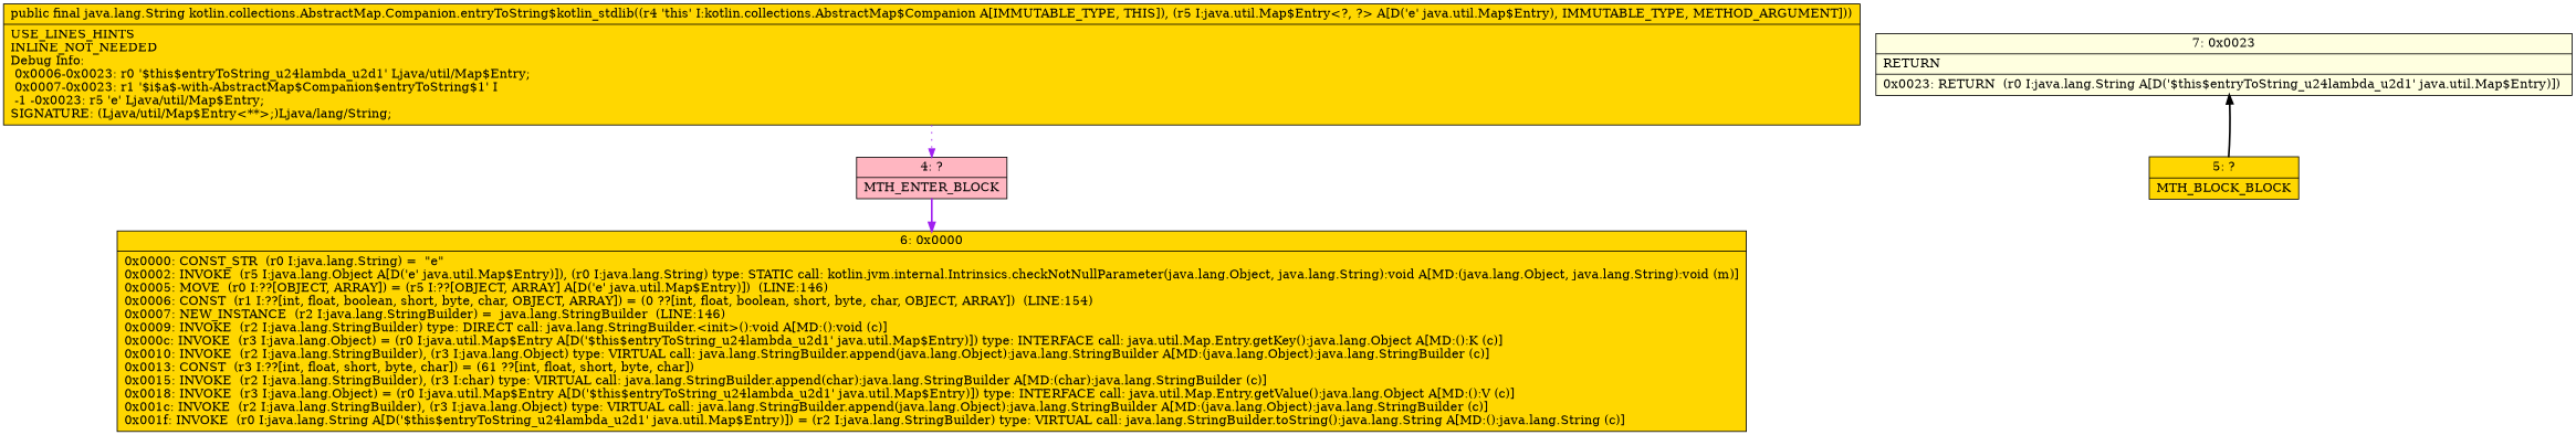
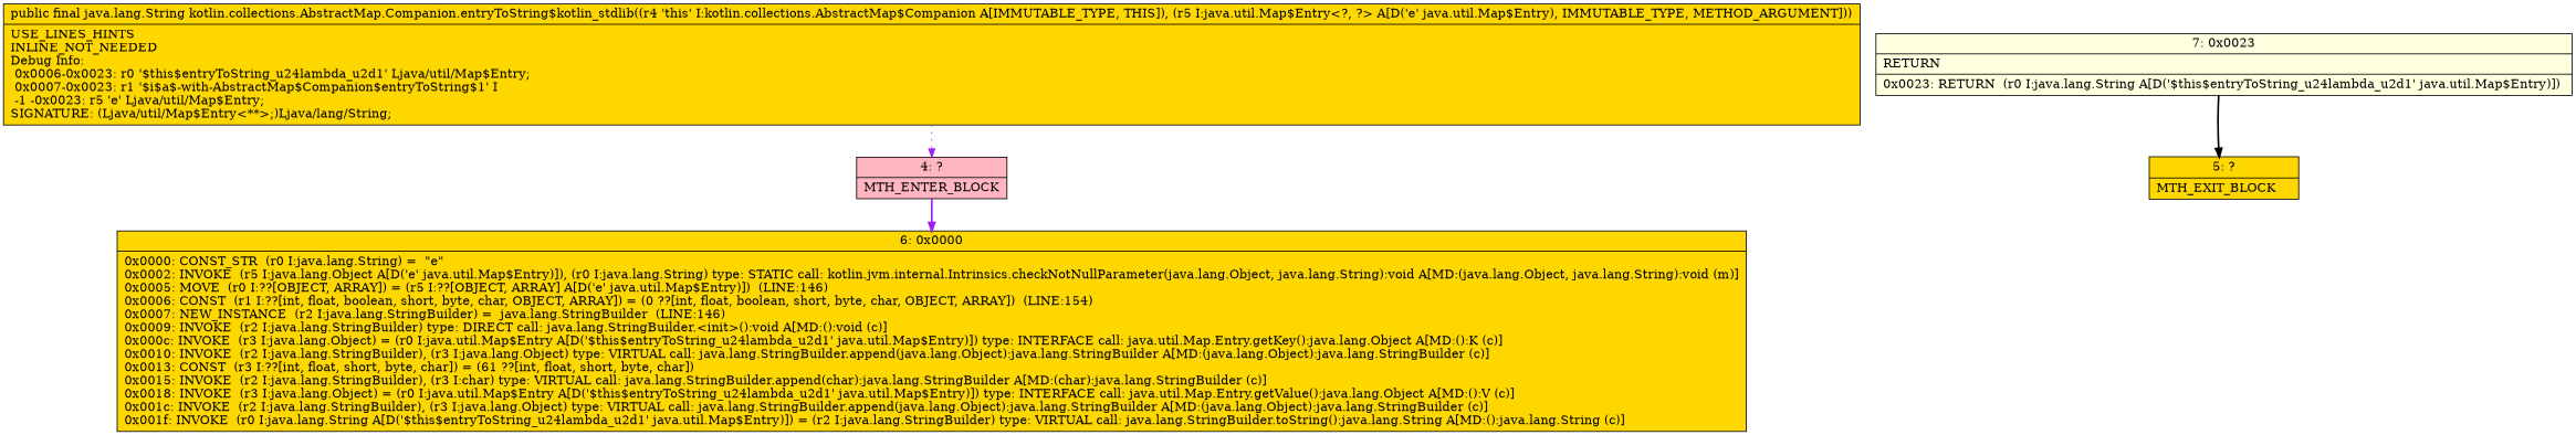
  digraph {
    node [fillcolor=gold shape=record style=filled]
    edge [color=purple style=bold]
    n1 [fillcolor=lightpink label="{4\:\ ?|MTH_ENTER_BLOCK\l}"]
    n2 [label="{6\:\ 0x0000|0x0000: CONST_STR  (r0 I:java.lang.String) =  \"e\" \l0x0002: INVOKE  (r5 I:java.lang.Object A[D('e' java.util.Map$Entry)]), (r0 I:java.lang.String) type: STATIC call: kotlin.jvm.internal.Intrinsics.checkNotNullParameter(java.lang.Object, java.lang.String):void A[MD:(java.lang.Object, java.lang.String):void (m)]\l0x0005: MOVE  (r0 I:??[OBJECT, ARRAY]) = (r5 I:??[OBJECT, ARRAY] A[D('e' java.util.Map$Entry)])  (LINE:146)\l0x0006: CONST  (r1 I:??[int, float, boolean, short, byte, char, OBJECT, ARRAY]) = (0 ??[int, float, boolean, short, byte, char, OBJECT, ARRAY])  (LINE:154)\l0x0007: NEW_INSTANCE  (r2 I:java.lang.StringBuilder) =  java.lang.StringBuilder  (LINE:146)\l0x0009: INVOKE  (r2 I:java.lang.StringBuilder) type: DIRECT call: java.lang.StringBuilder.\<init\>():void A[MD:():void (c)]\l0x000c: INVOKE  (r3 I:java.lang.Object) = (r0 I:java.util.Map$Entry A[D('$this$entryToString_u24lambda_u2d1' java.util.Map$Entry)]) type: INTERFACE call: java.util.Map.Entry.getKey():java.lang.Object A[MD:():K (c)]\l0x0010: INVOKE  (r2 I:java.lang.StringBuilder), (r3 I:java.lang.Object) type: VIRTUAL call: java.lang.StringBuilder.append(java.lang.Object):java.lang.StringBuilder A[MD:(java.lang.Object):java.lang.StringBuilder (c)]\l0x0013: CONST  (r3 I:??[int, float, short, byte, char]) = (61 ??[int, float, short, byte, char]) \l0x0015: INVOKE  (r2 I:java.lang.StringBuilder), (r3 I:char) type: VIRTUAL call: java.lang.StringBuilder.append(char):java.lang.StringBuilder A[MD:(char):java.lang.StringBuilder (c)]\l0x0018: INVOKE  (r3 I:java.lang.Object) = (r0 I:java.util.Map$Entry A[D('$this$entryToString_u24lambda_u2d1' java.util.Map$Entry)]) type: INTERFACE call: java.util.Map.Entry.getValue():java.lang.Object A[MD:():V (c)]\l0x001c: INVOKE  (r2 I:java.lang.StringBuilder), (r3 I:java.lang.Object) type: VIRTUAL call: java.lang.StringBuilder.append(java.lang.Object):java.lang.StringBuilder A[MD:(java.lang.Object):java.lang.StringBuilder (c)]\l0x001f: INVOKE  (r0 I:java.lang.String A[D('$this$entryToString_u24lambda_u2d1' java.util.Map$Entry)]) = (r2 I:java.lang.StringBuilder) type: VIRTUAL call: java.lang.StringBuilder.toString():java.lang.String A[MD:():java.lang.String (c)]\l}"]
    n3 [fillcolor=lightyellow label="{7\:\ 0x0023|RETURN\l|0x0023: RETURN  (r0 I:java.lang.String A[D('$this$entryToString_u24lambda_u2d1' java.util.Map$Entry)]) \l}"]
-   n4 [label="{5\:\ ?|MTH_BLOCK_BLOCK\l}"]
+   n4 [label="{5\:\ ?|MTH_EXIT_BLOCK\l}"]
    n5 [label="{public final java.lang.String kotlin.collections.AbstractMap.Companion.entryToString$kotlin_stdlib((r4 'this' I:kotlin.collections.AbstractMap$Companion A[IMMUTABLE_TYPE, THIS]), (r5 I:java.util.Map$Entry\<?, ?\> A[D('e' java.util.Map$Entry), IMMUTABLE_TYPE, METHOD_ARGUMENT]))  | USE_LINES_HINTS\lINLINE_NOT_NEEDED\lDebug Info:\l  0x0006\-0x0023: r0 '$this$entryToString_u24lambda_u2d1' Ljava\/util\/Map$Entry;\l  0x0007\-0x0023: r1 '$i$a$\-with\-AbstractMap$Companion$entryToString$1' I\l  \-1 \-0x0023: r5 'e' Ljava\/util\/Map$Entry;\lSIGNATURE: (Ljava\/util\/Map$Entry\<**\>;)Ljava\/lang\/String;\l}"]
    n1 -> n2
-   n4 -> n3 [color=black]
+   n3 -> n4 [color=black]
    n5 -> n1 [style=dotted]
  }
